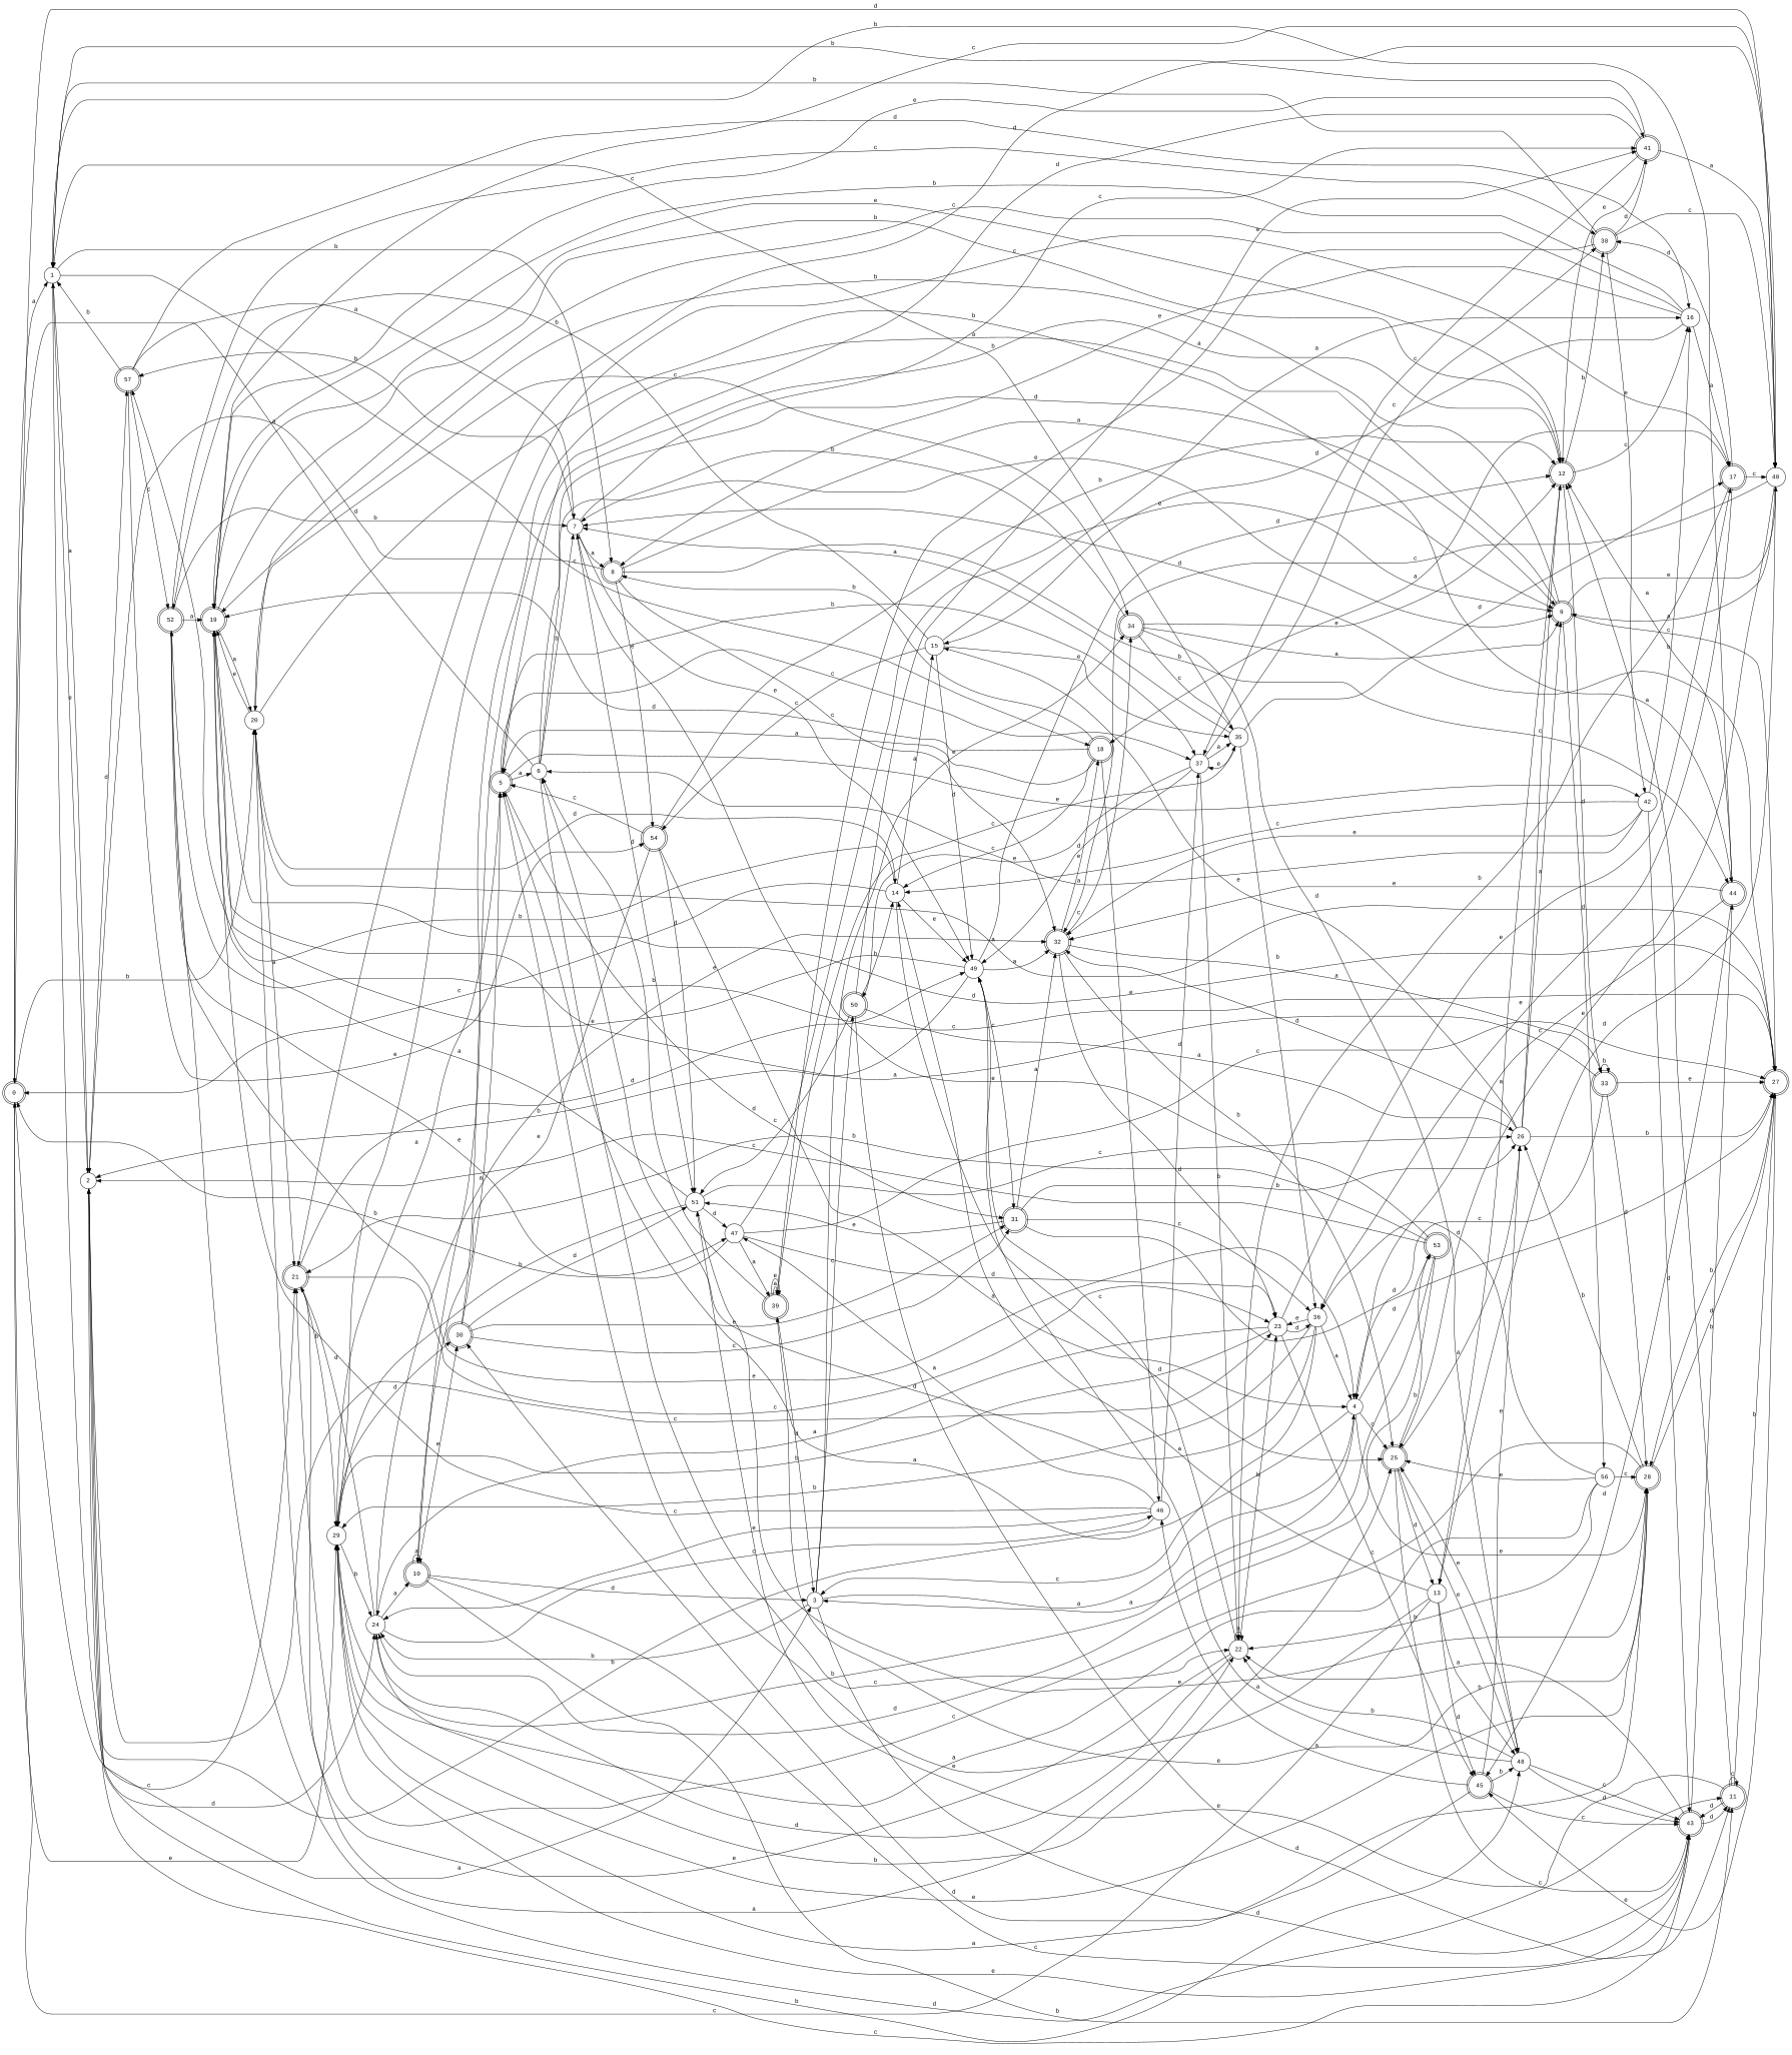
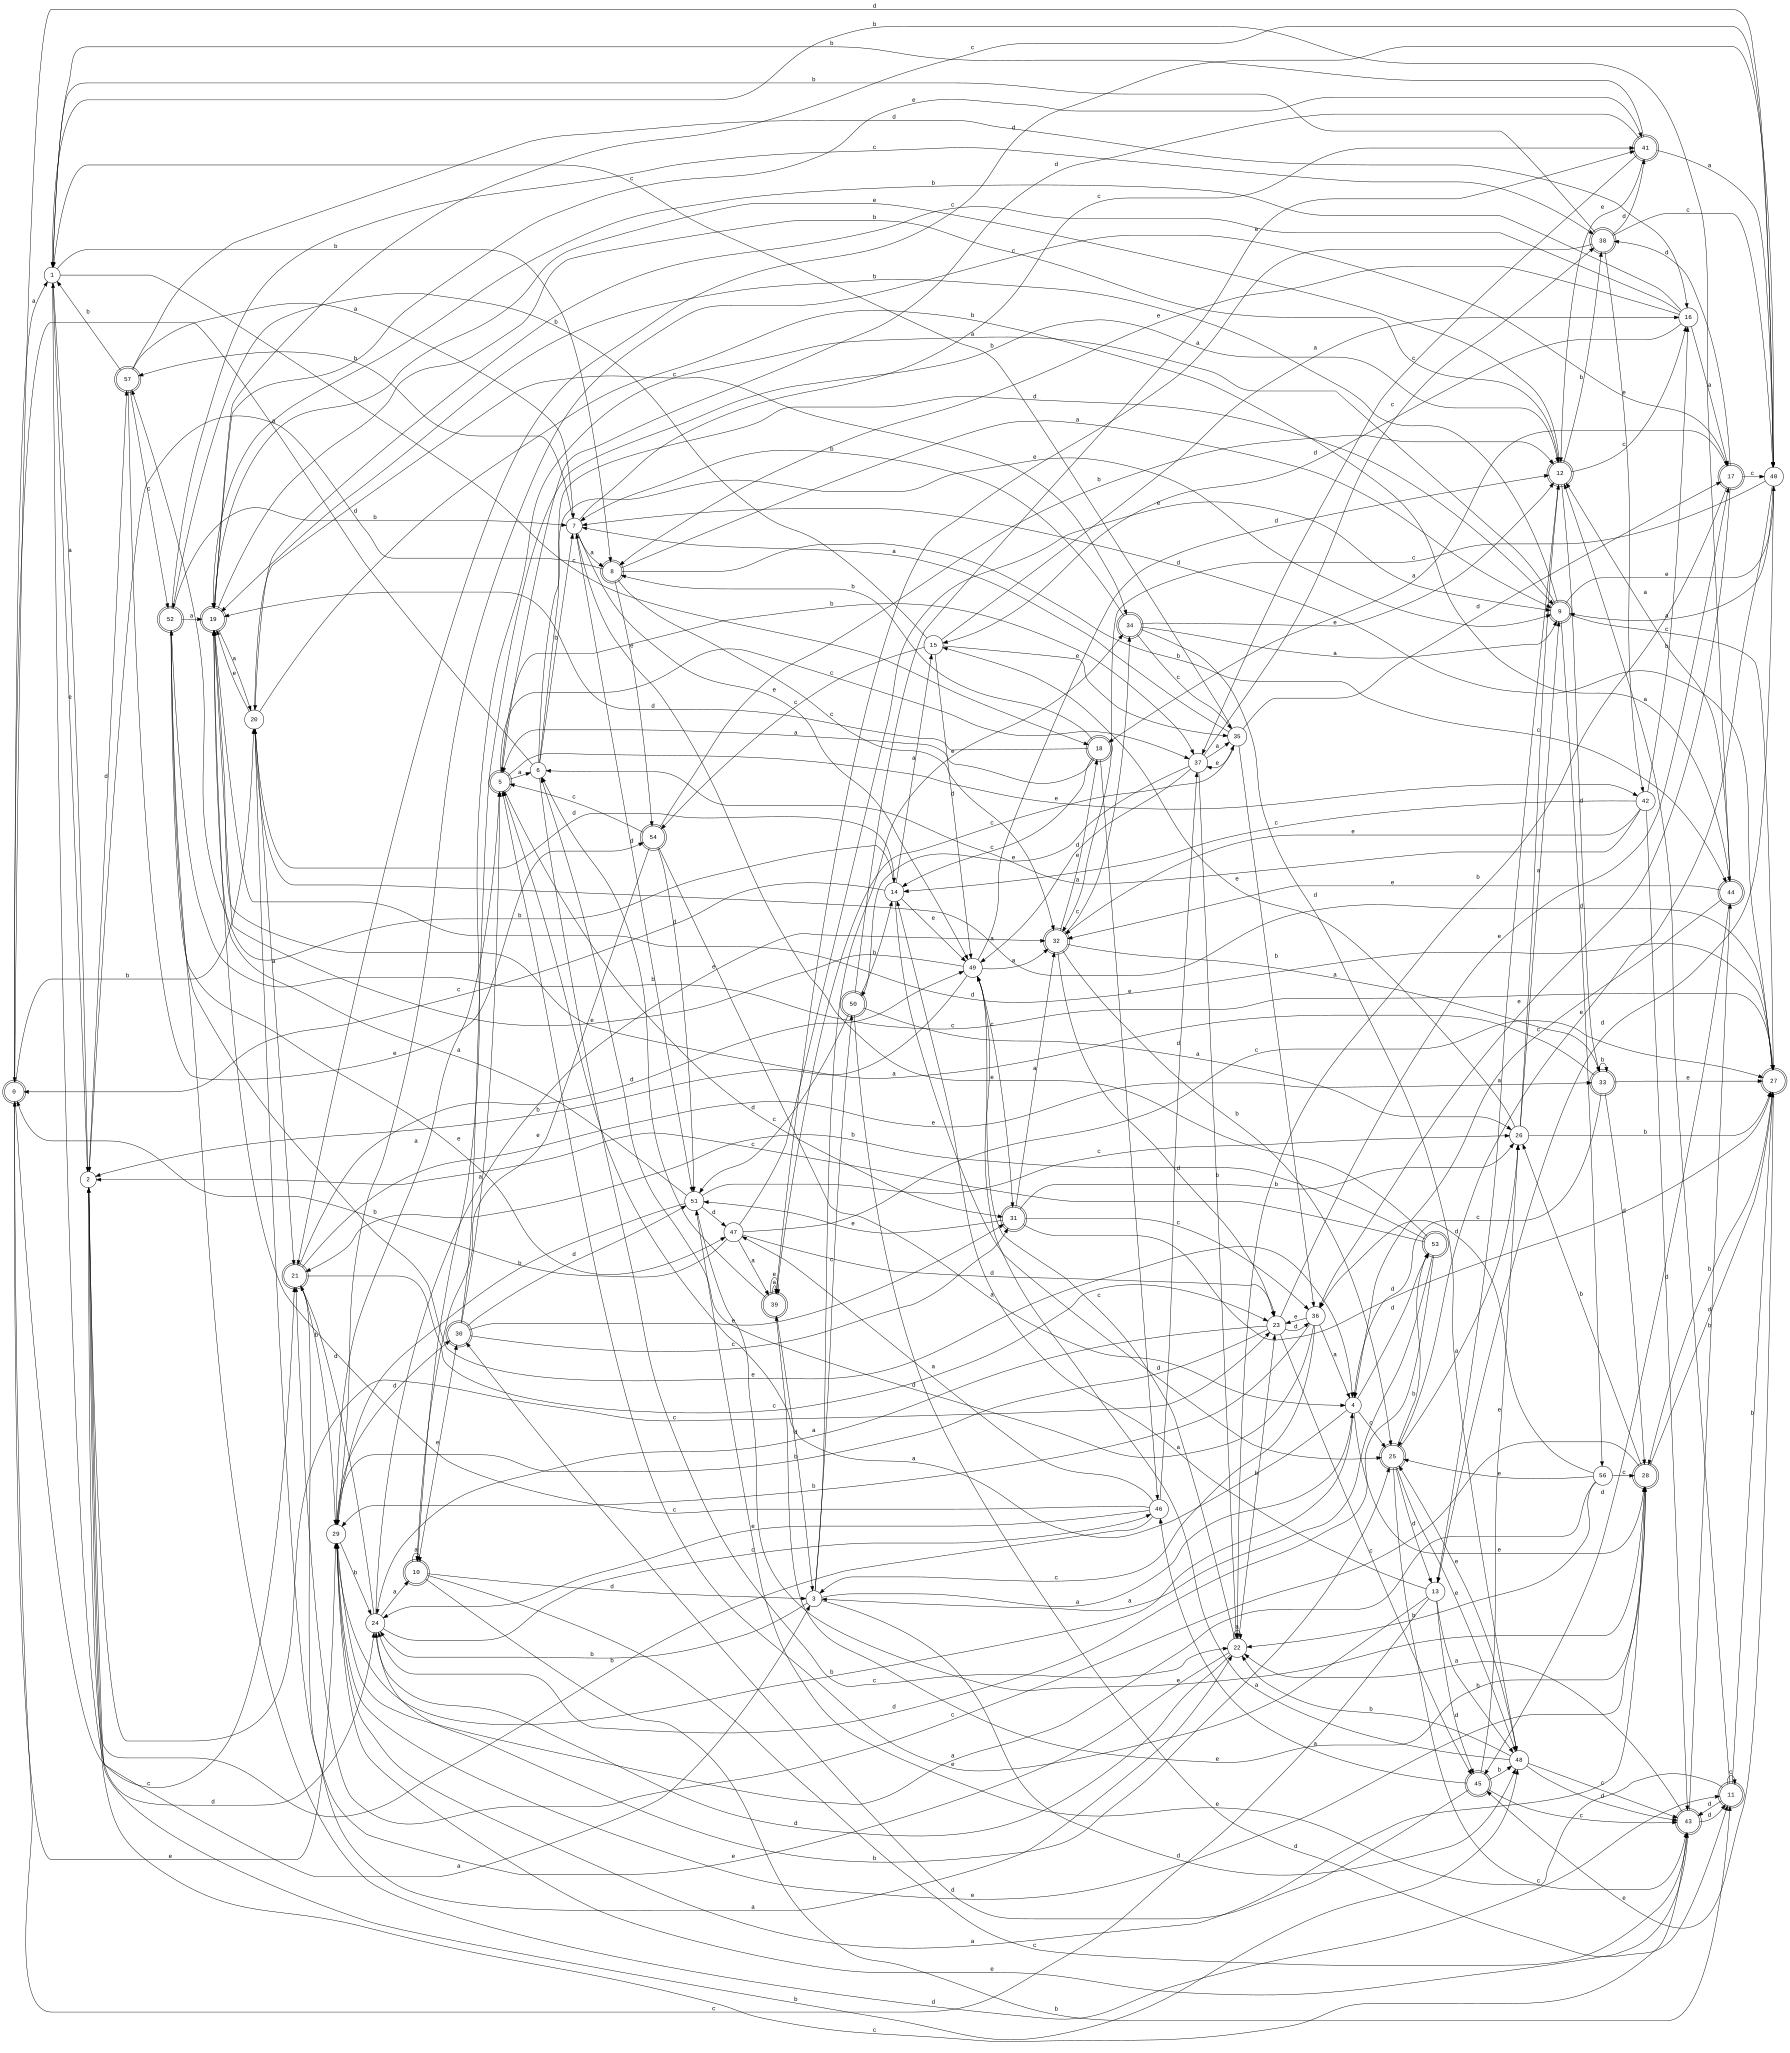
  digraph {
    fontname="Liberation Mono"
    rankdir=LR
    node [color=black fillcolor=white fontname="Liberation Mono" shape=doublecircle style="rounded,filled"]
    edge [fontname="Liberation Mono"]
    n1 [label=0]
    n2 [label=1 shape=circle style=filled]
    n3 [label=20 shape=circle style=filled]
    n4 [label=21]
    n5 [label=29 shape=circle style=filled]
    n6 [label=40 shape=circle style=filled]
    n7 [label=2 shape=circle style=filled]
    n8 [label=8]
    n9 [label=18]
    n10 [label=24 shape=circle style=filled]
    n11 [label=34]
    n12 [label=44]
    n13 [label=19]
    n14 [label=14 shape=circle style=filled]
    n15 [label=23 shape=circle style=filled]
    n16 [label=22 shape=circle style=filled]
    n17 [label=49 shape=circle style=filled]
    n18 [label=33]
    n19 [label=5]
    n20 [label=28]
    n21 [label=30]
    n22 [label=17]
    n23 [label=25]
    n24 [label=9]
    n25 [label=32]
    n26 [label=13 shape=circle style=filled]
    n27 [label=3 shape=circle style=filled]
    n28 [label=48 shape=circle style=filled]
    n29 [label=57]
    n30 [label=4 shape=circle style=filled]
    n31 [label=53]
    n32 [label=54]
    n33 [label=46 shape=circle style=filled]
    n34 [label=10]
    n35 [label=43]
    n36 [label=50]
    n37 [label=45]
    n38 [label=36 shape=circle style=filled]
    n39 [label=7 shape=circle style=filled]
    n40 [label=16 shape=circle style=filled]
    n41 [label=52]
    n42 [label=12]
    n43 [label=35 shape=circle style=filled]
    n44 [label=11]
    n45 [label=41]
    n46 [label=51 shape=circle style=filled]
    n47 [label=26 shape=circle style=filled]
    n48 [label=6 shape=circle style=filled]
    n49 [label=31]
    n50 [label=37 shape=circle style=filled]
    n51 [label=42 shape=circle style=filled]
    n52 [label=27]
    n53 [label=39]
    n54 [label=38]
    n55 [label=56 shape=circle style=filled]
    n56 [label=47 shape=circle style=filled]
    n57 [label=15 shape=circle style=filled]
    n1 -> n2 [label=a]
    n1 -> n3 [label=b]
    n1 -> n4 [label=c]
    n1 -> n5 [label=e]
    n1 -> n6 [label=d]
    n2 -> n7 [label=a]
    n2 -> n8 [label=b]
    n2 -> n9 [label=c]
    n2 -> n10 [label=d]
    n3 -> n4 [label=a]
    n3 -> n11 [label=c]
    n3 -> n12 [label=b]
    n3 -> n13 [label=e]
    n3 -> n14 [label=d]
    n4 -> n5 [label=b]
    n4 -> n15 [label=c]
    n4 -> n16 [label=a]
    n4 -> n17 [label=d]
+   n4 -> n18 [label=e]
    n5 -> n10 [label=b]
    n5 -> n19 [label=a]
    n5 -> n20 [label=e]
    n5 -> n21 [label=d]
    n5 -> n22 [label=c]
    n6 -> n4 [label=d]
    n6 -> n23 [label=e]
    n6 -> n24 [label=a]
    n6 -> n25 [label=c]
    n6 -> n26 [label=d]
    n7 -> n2 [label=e]
    n7 -> n15 [label=c]
    n7 -> n27 [label=a]
    n7 -> n28 [label=b]
    n7 -> n29 [label=d]
    n8 -> n7 [label=d]
    n8 -> n12 [label=b]
    n8 -> n24 [label=a]
    n8 -> n25 [label=c]
    n8 -> n32 [label=e]
    n9 -> n8 [label=b]
    n9 -> n13 [label=d]
    n9 -> n14 [label=c]
    n9 -> n19 [label=a]
    n9 -> n33 [label=e]
    n10 -> n4 [label=d]
    n10 -> n23 [label=b]
    n10 -> n25 [label=e]
    n10 -> n33 [label=c]
    n10 -> n34 [label=a]
    n11 -> n24 [label=a]
    n11 -> n28 [label=d]
    n11 -> n39 [label=b]
    n11 -> n42 [label=e]
    n11 -> n43 [label=c]
    n12 -> n2 [label=b]
    n12 -> n25 [label=e]
    n12 -> n30 [label=c]
    n12 -> n37 [label=d]
    n12 -> n42 [label=a]
    n13 -> n3 [label=a]
    n13 -> n6 [label=c]
    n13 -> n42 [label=b]
    n13 -> n45 [label=e]
    n13 -> n52 [label=d]
    n14 -> n1 [label=c]
    n14 -> n17 [label=e]
    n14 -> n23 [label=d]
    n14 -> n29 [label=b]
    n14 -> n57 [label=a]
    n15 -> n5 [label=b]
    n15 -> n10 [label=a]
    n15 -> n22 [label=e]
    n15 -> n37 [label=c]
    n15 -> n38 [label=d]
    n16 -> n3 [label=e]
    n16 -> n10 [label=d]
    n16 -> n15 [label=b]
    n16 -> n16 [label=a]
    n16 -> n17 [label=c]
    n17 -> n7 [label=b]
    n17 -> n13 [label=e]
    n17 -> n25 [label=a]
    n17 -> n42 [label=d]
    n17 -> n49 [label=c]
    n18 -> n13 [label=a]
    n18 -> n18 [label=b]
    n18 -> n20 [label=d]
    n18 -> n30 [label=c]
    n18 -> n52 [label=e]
    n19 -> n48 [label=a]
    n19 -> n49 [label=d]
    n19 -> n50 [label=b]
    n19 -> n50 [label=c]
    n19 -> n51 [label=e]
    n20 -> n4 [label=c]
    n20 -> n5 [label=a]
    n20 -> n47 [label=b]
    n20 -> n52 [label=d]
    n20 -> n53 [label=e]
    n21 -> n19 [label=a]
    n21 -> n42 [label=b]
    n21 -> n46 [label=d]
    n21 -> n49 [label=c]
    n21 -> n49 [label=e]
    n22 -> n6 [label=c]
    n22 -> n9 [label=a]
    n22 -> n16 [label=b]
    n22 -> n38 [label=e]
    n22 -> n54 [label=d]
    n23 -> n26 [label=d]
    n23 -> n28 [label=e]
    n23 -> n31 [label=b]
    n23 -> n35 [label=c]
    n23 -> n47 [label=a]
    n24 -> n6 [label=e]
    n24 -> n13 [label=b]
    n24 -> n34 [label=a]
    n24 -> n52 [label=c]
    n24 -> n55 [label=d]
    n25 -> n9 [label=e]
    n25 -> n11 [label=c]
    n25 -> n15 [label=d]
    n25 -> n18 [label=a]
    n25 -> n23 [label=b]
    n26 -> n1 [label=c]
    n26 -> n14 [label=a]
    n26 -> n19 [label=e]
    n26 -> n28 [label=b]
    n26 -> n37 [label=d]
    n27 -> n10 [label=b]
    n27 -> n11 [label=e]
    n27 -> n30 [label=a]
-   n27 -> n35 [label=d]
+   n27 -> n28 [label=d]
    n27 -> n36 [label=c]
    n28 -> n16 [label=b]
    n28 -> n17 [label=a]
    n28 -> n23 [label=e]
    n28 -> n35 [label=c]
    n28 -> n35 [label=d]
    n29 -> n2 [label=b]
    n29 -> n32 [label=e]
    n29 -> n39 [label=a]
    n29 -> n40 [label=d]
    n29 -> n41 [label=c]
    n30 -> n5 [label=b]
    n30 -> n19 [label=a]
    n30 -> n20 [label=e]
    n30 -> n23 [label=c]
    n30 -> n31 [label=d]
    n31 -> n4 [label=b]
    n31 -> n7 [label=c]
    n31 -> n10 [label=d]
    n31 -> n27 [label=a]
    n31 -> n39 [label=e]
    n32 -> n19 [label=c]
    n32 -> n30 [label=a]
    n32 -> n34 [label=e]
    n32 -> n42 [label=b]
    n32 -> n46 [label=d]
    n33 -> n7 [label=b]
    n33 -> n10 [label=e]
    n33 -> n13 [label=c]
    n33 -> n50 [label=d]
    n33 -> n56 [label=a]
    n34 -> n21 [label=e]
    n34 -> n27 [label=d]
    n34 -> n34 [label=a]
    n34 -> n35 [label=c]
    n34 -> n44 [label=b]
    n35 -> n5 [label=e]
    n35 -> n7 [label=c]
    n35 -> n12 [label=b]
    n35 -> n16 [label=a]
    n35 -> n44 [label=d]
    n36 -> n14 [label=b]
    n36 -> n44 [label=d]
    n36 -> n45 [label=e]
    n36 -> n46 [label=c]
    n36 -> n47 [label=a]
    n37 -> n21 [label=d]
    n37 -> n28 [label=b]
    n37 -> n33 [label=a]
    n37 -> n35 [label=c]
    n37 -> n47 [label=e]
    n38 -> n5 [label=b]
    n38 -> n15 [label=e]
    n38 -> n27 [label=c]
    n38 -> n30 [label=a]
    n38 -> n48 [label=d]
    n39 -> n8 [label=a]
    n39 -> n17 [label=e]
    n39 -> n29 [label=b]
    n39 -> n45 [label=c]
    n39 -> n46 [label=d]
    n40 -> n3 [label=c]
    n40 -> n8 [label=e]
    n40 -> n13 [label=b]
    n40 -> n22 [label=a]
    n40 -> n57 [label=d]
    n41 -> n13 [label=a]
    n41 -> n30 [label=e]
    n41 -> n39 [label=b]
    n41 -> n44 [label=d]
    n41 -> n54 [label=c]
    n41 -> n56 [label=e]
    n42 -> n13 [label=e]
    n42 -> n18 [label=d]
    n42 -> n26 [label=a]
    n42 -> n40 [label=c]
    n42 -> n54 [label=b]
    n43 -> n2 [label=c]
    n43 -> n22 [label=d]
    n43 -> n38 [label=b]
    n43 -> n39 [label=a]
    n43 -> n50 [label=e]
    n44 -> n35 [label=d]
    n44 -> n42 [label=a]
    n44 -> n44 [label=c]
    n44 -> n46 [label=e]
    n44 -> n52 [label=b]
    n45 -> n2 [label=b]
    n45 -> n6 [label=a]
    n45 -> n19 [label=d]
    n45 -> n42 [label=e]
    n45 -> n50 [label=c]
    n46 -> n5 [label=b]
    n46 -> n13 [label=a]
    n46 -> n20 [label=e]
    n46 -> n47 [label=c]
    n46 -> n56 [label=d]
    n47 -> n24 [label=a]
-   n47 -> n25 [label=d]
    n47 -> n42 [label=c]
    n47 -> n52 [label=b]
    n47 -> n57 [label=e]
    n48 -> n1 [label=a]
    n48 -> n16 [label=c]
    n48 -> n24 [label=d]
    n48 -> n24 [label=e]
    n48 -> n39 [label=b]
    n49 -> n25 [label=a]
    n49 -> n38 [label=c]
    n49 -> n46 [label=e]
    n49 -> n47 [label=b]
    n49 -> n52 [label=d]
    n50 -> n16 [label=b]
    n50 -> n17 [label=d]
    n50 -> n36 [label=e]
    n50 -> n43 [label=a]
    n50 -> n54 [label=c]
    n51 -> n14 [label=c]
    n51 -> n25 [label=e]
    n51 -> n35 [label=d]
    n51 -> n40 [label=b]
    n51 -> n48 [label=a]
    n52 -> n3 [label=a]
    n52 -> n20 [label=b]
    n52 -> n37 [label=e]
    n52 -> n39 [label=d]
    n52 -> n41 [label=c]
    n53 -> n27 [label=d]
    n53 -> n43 [label=c]
    n53 -> n48 [label=b]
    n53 -> n53 [label=a]
    n53 -> n53 [label=e]
    n54 -> n2 [label=b]
    n54 -> n6 [label=c]
    n54 -> n45 [label=d]
    n54 -> n51 [label=e]
    n54 -> n53 [label=a]
    n55 -> n5 [label=a]
    n55 -> n16 [label=b]
    n55 -> n20 [label=c]
    n55 -> n23 [label=e]
    n55 -> n38 [label=d]
    n56 -> n1 [label=b]
    n56 -> n15 [label=d]
    n56 -> n24 [label=e]
    n56 -> n52 [label=c]
    n56 -> n53 [label=a]
    n57 -> n17 [label=d]
    n57 -> n32 [label=c]
    n57 -> n40 [label=a]
    n57 -> n41 [label=b]
    n57 -> n43 [label=e]
  }
